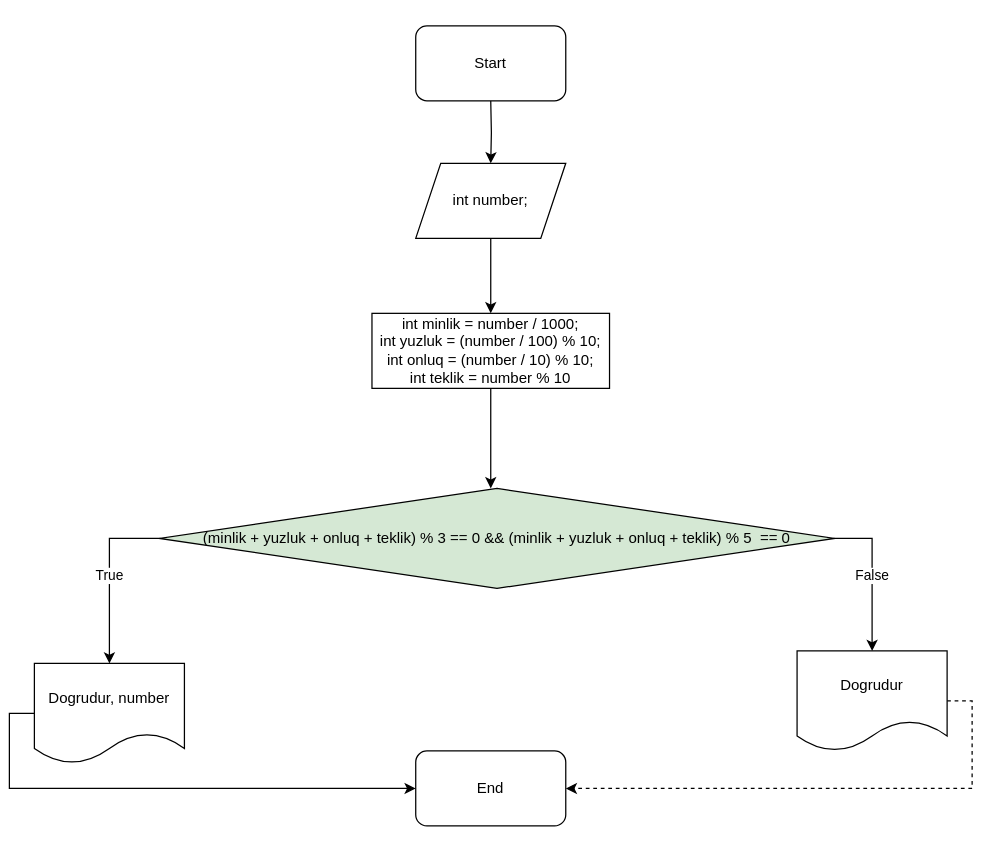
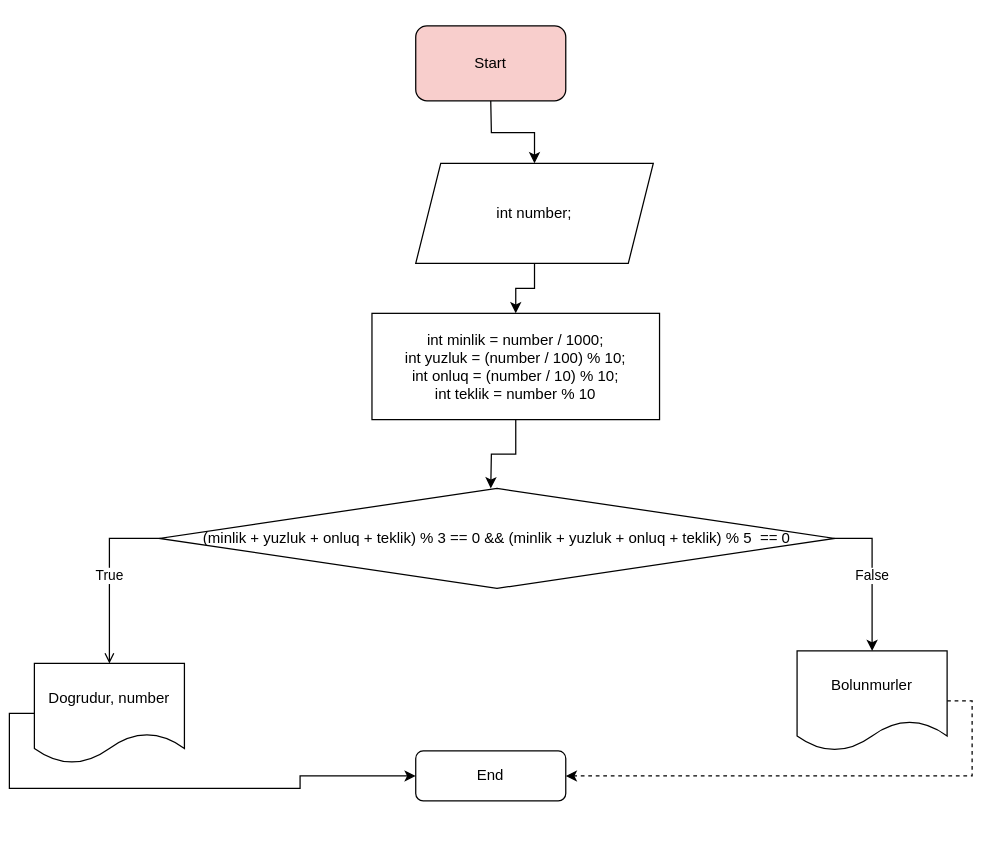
  <mxCell id="0" />
  <mxCell id="1" parent="0" />
  <mxCell id="2" value="" style="edgeStyle=orthogonalEdgeStyle;rounded=0;orthogonalLoop=1;jettySize=auto;html=1;" parent="1" target="4" edge="1"><mxGeometry relative="1" as="geometry"><mxPoint x="385" y="80" as="sourcePoint" /></mxGeometry></mxCell>
  <mxCell id="3" value="" style="edgeStyle=orthogonalEdgeStyle;rounded=0;orthogonalLoop=1;jettySize=auto;html=1;" parent="1" source="4" target="6" edge="1"><mxGeometry relative="1" as="geometry" /></mxCell>
- <mxCell id="4" value="int number;" style="shape=parallelogram;perimeter=parallelogramPerimeter;whiteSpace=wrap;html=1;fixedSize=1;" parent="1" vertex="1"><mxGeometry x="325" y="130" width="120" height="60" as="geometry" /></mxCell>
+ <mxCell id="4" value="int number;" style="shape=parallelogram;perimeter=parallelogramPerimeter;whiteSpace=wrap;html=1;fixedSize=1;" parent="1" vertex="1"><mxGeometry x="325" y="130" width="190" height="80" as="geometry" /></mxCell>
  <mxCell id="5" value="" style="edgeStyle=orthogonalEdgeStyle;rounded=0;orthogonalLoop=1;jettySize=auto;html=1;" parent="1" source="6" edge="1"><mxGeometry relative="1" as="geometry"><mxPoint x="385" y="390" as="targetPoint" /></mxGeometry></mxCell>
- <mxCell id="6" value="int minlik = number / 1000;&lt;div&gt;int yuzluk = (number / 100) % 10;&lt;/div&gt;&lt;div&gt;int onluq = (number / 10) % 10;&lt;/div&gt;&lt;div&gt;int teklik = number % 10&lt;/div&gt;" style="whiteSpace=wrap;html=1;" parent="1" vertex="1"><mxGeometry x="290" y="250" width="190" height="60" as="geometry" /></mxCell>
- <mxCell id="7" value="End" style="rounded=1;whiteSpace=wrap;html=1;" parent="1" vertex="1"><mxGeometry x="325" y="600" width="120" height="60" as="geometry" /></mxCell>
- <mxCell id="8" value="Start" style="rounded=1;whiteSpace=wrap;html=1;" parent="1" vertex="1"><mxGeometry x="325" y="20" width="120" height="60" as="geometry" /></mxCell>
- <mxCell id="9" value="True" style="edgeStyle=orthogonalEdgeStyle;rounded=0;orthogonalLoop=1;jettySize=auto;html=1;" edge="1" parent="1" source="11" target="13"><mxGeometry relative="1" as="geometry"><Array as="points"><mxPoint x="80" y="430" /></Array></mxGeometry></mxCell>
+ <mxCell id="6" value="int minlik = number / 1000;&lt;div&gt;int yuzluk = (number / 100) % 10;&lt;/div&gt;&lt;div&gt;int onluq = (number / 10) % 10;&lt;/div&gt;&lt;div&gt;int teklik = number % 10&lt;/div&gt;" style="whiteSpace=wrap;html=1;" parent="1" vertex="1"><mxGeometry x="290" y="250" width="230" height="85" as="geometry" /></mxCell>
+ <mxCell id="7" value="End" style="rounded=1;whiteSpace=wrap;html=1;" parent="1" vertex="1"><mxGeometry x="325" y="600" width="120" height="40" as="geometry" /></mxCell>
+ <mxCell id="8" value="Start" style="rounded=1;whiteSpace=wrap;html=1;fillColor=#f8cecc;" parent="1" vertex="1"><mxGeometry x="325" y="20" width="120" height="60" as="geometry" /></mxCell>
+ <mxCell id="9" value="True" style="edgeStyle=orthogonalEdgeStyle;rounded=0;orthogonalLoop=1;jettySize=auto;html=1;endArrow=open;" edge="1" parent="1" source="11" target="13"><mxGeometry relative="1" as="geometry"><Array as="points"><mxPoint x="80" y="430" /></Array></mxGeometry></mxCell>
  <mxCell id="10" value="False" style="edgeStyle=orthogonalEdgeStyle;rounded=0;orthogonalLoop=1;jettySize=auto;html=1;exitX=1;exitY=0.5;exitDx=0;exitDy=0;entryX=0.5;entryY=0;entryDx=0;entryDy=0;" edge="1" parent="1" source="11" target="15"><mxGeometry relative="1" as="geometry"><Array as="points"><mxPoint x="690" y="430" /></Array></mxGeometry></mxCell>
- <mxCell id="11" value="(minlik + yuzluk + onluq + teklik) % 3 == 0 &amp;amp;&amp;amp; (minlik + yuzluk + onluq + teklik) % 5&amp;nbsp; == 0" style="rhombus;whiteSpace=wrap;html=1;fillColor=#d5e8d4;" vertex="1" parent="1"><mxGeometry x="120" y="390" width="540" height="80" as="geometry" /></mxCell>
+ <mxCell id="11" value="(minlik + yuzluk + onluq + teklik) % 3 == 0 &amp;amp;&amp;amp; (minlik + yuzluk + onluq + teklik) % 5&amp;nbsp; == 0" style="rhombus;whiteSpace=wrap;html=1;" vertex="1" parent="1"><mxGeometry x="120" y="390" width="540" height="80" as="geometry" /></mxCell>
  <mxCell id="12" style="edgeStyle=orthogonalEdgeStyle;rounded=0;orthogonalLoop=1;jettySize=auto;html=1;exitX=0;exitY=0.5;exitDx=0;exitDy=0;entryX=0;entryY=0.5;entryDx=0;entryDy=0;" edge="1" parent="1" source="13" target="7"><mxGeometry relative="1" as="geometry" /></mxCell>
  <mxCell id="13" value="Dogrudur, number" style="shape=document;whiteSpace=wrap;html=1;boundedLbl=1;" vertex="1" parent="1"><mxGeometry x="20" y="530" width="120" height="80" as="geometry" /></mxCell>
  <mxCell id="14" style="edgeStyle=orthogonalEdgeStyle;rounded=0;orthogonalLoop=1;jettySize=auto;html=1;exitX=1;exitY=0.5;exitDx=0;exitDy=0;entryX=1;entryY=0.5;entryDx=0;entryDy=0;dashed=1;" edge="1" parent="1" source="15" target="7"><mxGeometry relative="1" as="geometry" /></mxCell>
- <mxCell id="15" value="Dogrudur" style="shape=document;whiteSpace=wrap;html=1;boundedLbl=1;" vertex="1" parent="1"><mxGeometry x="630" y="520" width="120" height="80" as="geometry" /></mxCell>
+ <mxCell id="15" value="Bolunmurler" style="shape=document;whiteSpace=wrap;html=1;boundedLbl=1;" vertex="1" parent="1"><mxGeometry x="630" y="520" width="120" height="80" as="geometry" /></mxCell>
